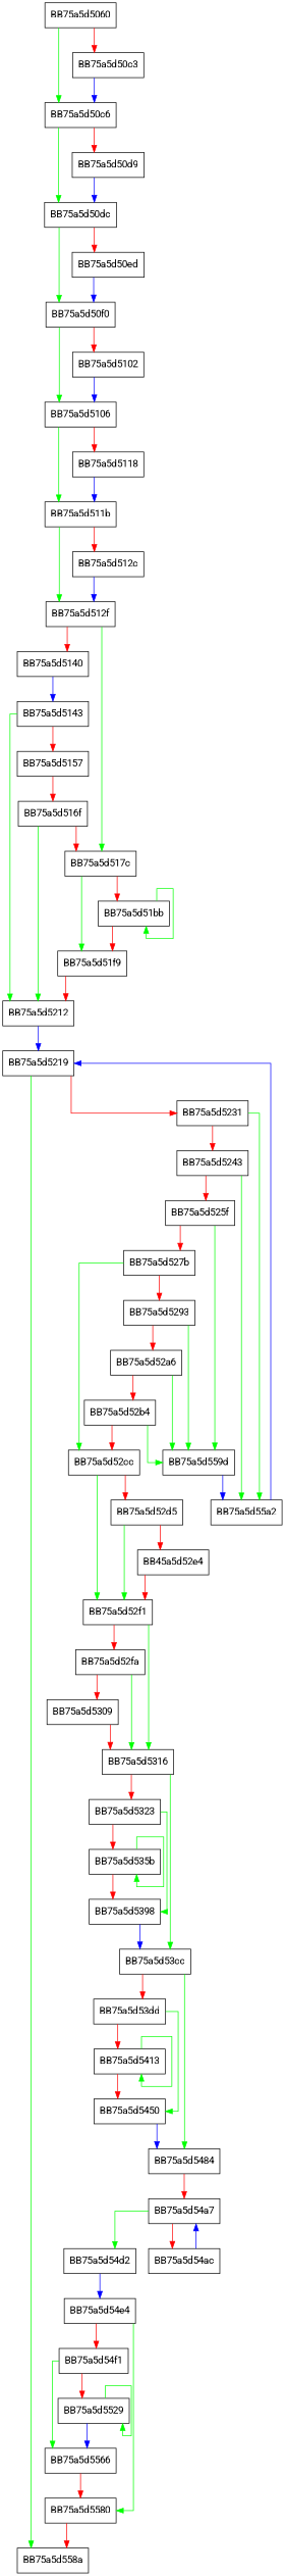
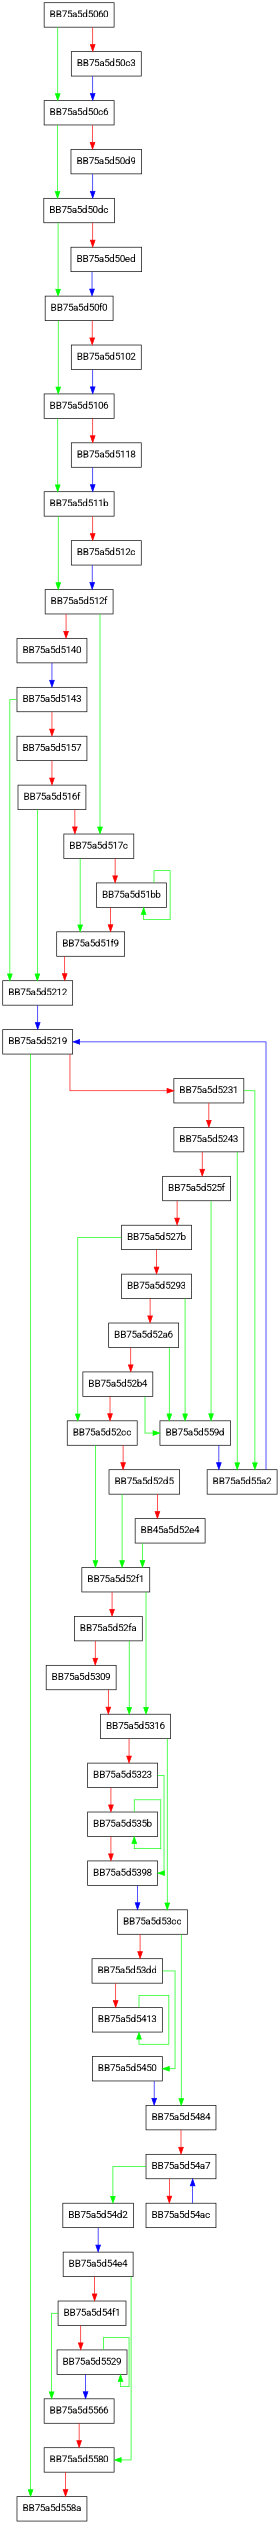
  digraph {
    fontname=Roboto
    splines=ortho
    node [fontname=Roboto shape=box]
    edge [color=red fontname=Roboto]
    BB75a5d5060
    BB75a5d50c6
    BB75a5d50c3
    BB75a5d50dc
    BB75a5d50d9
    BB75a5d50f0
    BB75a5d50ed
    BB75a5d5106
    BB75a5d5102
    BB75a5d511b
    BB75a5d5118
    BB75a5d512f
    BB75a5d512c
    BB75a5d5140
    BB75a5d517c
    BB75a5d5143
    BB75a5d5212
    BB75a5d5157
    BB75a5d5219
    BB75a5d516f
    BB75a5d558a
    BB75a5d5231
    BB75a5d51f9
    BB75a5d51bb
    BB75a5d55a2
    BB75a5d5243
    BB75a5d525f
    BB75a5d559d
    BB75a5d527b
    BB75a5d52cc
    BB75a5d5293
    BB75a5d52f1
    BB75a5d52d5
    BB75a5d52a6
    BB75a5d5316
    BB75a5d52fa
    n37 [label=BB45a5d52e4]
    BB75a5d52b4
    BB75a5d53cc
    BB75a5d5323
    BB75a5d5309
    BB75a5d5484
    BB75a5d53dd
    BB75a5d5398
    BB75a5d535b
    BB75a5d54a7
    BB75a5d5450
    BB75a5d5413
    BB75a5d54d2
    BB75a5d54ac
    BB75a5d54e4
    BB75a5d5580
    BB75a5d54f1
    BB75a5d5566
    BB75a5d5529
    BB75a5d5060 -> BB75a5d50c6 [color=green]
    BB75a5d5060 -> BB75a5d50c3
    BB75a5d50c6 -> BB75a5d50dc [color=green]
    BB75a5d50c6 -> BB75a5d50d9
    BB75a5d50c3 -> BB75a5d50c6 [color=blue]
    BB75a5d50dc -> BB75a5d50f0 [color=green]
    BB75a5d50dc -> BB75a5d50ed
    BB75a5d50d9 -> BB75a5d50dc [color=blue]
    BB75a5d50f0 -> BB75a5d5106 [color=green]
    BB75a5d50f0 -> BB75a5d5102
    BB75a5d50ed -> BB75a5d50f0 [color=blue]
    BB75a5d5106 -> BB75a5d511b [color=green]
    BB75a5d5106 -> BB75a5d5118
    BB75a5d5102 -> BB75a5d5106 [color=blue]
    BB75a5d511b -> BB75a5d512f [color=green]
    BB75a5d511b -> BB75a5d512c
    BB75a5d5118 -> BB75a5d511b [color=blue]
    BB75a5d512f -> BB75a5d5140
    BB75a5d512f -> BB75a5d517c [color=green]
    BB75a5d512c -> BB75a5d512f [color=blue]
    BB75a5d5140 -> BB75a5d5143 [color=blue]
    BB75a5d517c -> BB75a5d51f9 [color=green]
    BB75a5d517c -> BB75a5d51bb
    BB75a5d5143 -> BB75a5d5212 [color=green]
    BB75a5d5143 -> BB75a5d5157
    BB75a5d5212 -> BB75a5d5219 [color=blue]
    BB75a5d5157 -> BB75a5d516f
    BB75a5d5219 -> BB75a5d558a [color=green]
    BB75a5d5219 -> BB75a5d5231
    BB75a5d516f -> BB75a5d517c
    BB75a5d516f -> BB75a5d5212 [color=green]
    BB75a5d5231 -> BB75a5d55a2 [color=green]
    BB75a5d5231 -> BB75a5d5243
    BB75a5d51f9 -> BB75a5d5212
    BB75a5d51bb -> BB75a5d51f9
    BB75a5d51bb -> BB75a5d51bb [color=green]
    BB75a5d55a2 -> BB75a5d5219 [color=blue]
    BB75a5d5243 -> BB75a5d55a2 [color=green]
    BB75a5d5243 -> BB75a5d525f
    BB75a5d525f -> BB75a5d559d [color=green]
    BB75a5d525f -> BB75a5d527b
    BB75a5d559d -> BB75a5d55a2 [color=blue]
    BB75a5d527b -> BB75a5d52cc [color=green]
    BB75a5d527b -> BB75a5d5293
    BB75a5d52cc -> BB75a5d52f1 [color=green]
    BB75a5d52cc -> BB75a5d52d5
    BB75a5d5293 -> BB75a5d559d [color=green]
    BB75a5d5293 -> BB75a5d52a6
    BB75a5d52f1 -> BB75a5d5316 [color=green]
    BB75a5d52f1 -> BB75a5d52fa
    BB75a5d52d5 -> BB75a5d52f1 [color=green]
    BB75a5d52d5 -> n37
    BB75a5d52a6 -> BB75a5d559d [color=green]
    BB75a5d52a6 -> BB75a5d52b4
    BB75a5d5316 -> BB75a5d53cc [color=green]
    BB75a5d5316 -> BB75a5d5323
    BB75a5d52fa -> BB75a5d5316 [color=green]
    BB75a5d52fa -> BB75a5d5309
-   n37 -> BB75a5d52f1
+   n37 -> BB75a5d52f1 [color=green]
    BB75a5d52b4 -> BB75a5d559d [color=green]
    BB75a5d52b4 -> BB75a5d52cc
    BB75a5d53cc -> BB75a5d5484 [color=green]
    BB75a5d53cc -> BB75a5d53dd
    BB75a5d5323 -> BB75a5d5398 [color=green]
    BB75a5d5323 -> BB75a5d535b
    BB75a5d5309 -> BB75a5d5316
    BB75a5d5484 -> BB75a5d54a7
    BB75a5d53dd -> BB75a5d5450 [color=green]
    BB75a5d53dd -> BB75a5d5413
    BB75a5d5398 -> BB75a5d53cc [color=blue]
    BB75a5d535b -> BB75a5d5398
    BB75a5d535b -> BB75a5d535b [color=green]
    BB75a5d54a7 -> BB75a5d54d2 [color=green]
    BB75a5d54a7 -> BB75a5d54ac
    BB75a5d5450 -> BB75a5d5484 [color=blue]
-   BB75a5d5413 -> BB75a5d5450
    BB75a5d5413 -> BB75a5d5413 [color=green]
    BB75a5d54d2 -> BB75a5d54e4 [color=blue]
    BB75a5d54ac -> BB75a5d54a7 [color=blue]
    BB75a5d54e4 -> BB75a5d5580 [color=green]
    BB75a5d54e4 -> BB75a5d54f1
    BB75a5d5580 -> BB75a5d558a
    BB75a5d54f1 -> BB75a5d5566 [color=green]
    BB75a5d54f1 -> BB75a5d5529
    BB75a5d5566 -> BB75a5d5580
    BB75a5d5529 -> BB75a5d5566 [color=blue]
    BB75a5d5529 -> BB75a5d5529 [color=green]
  }
